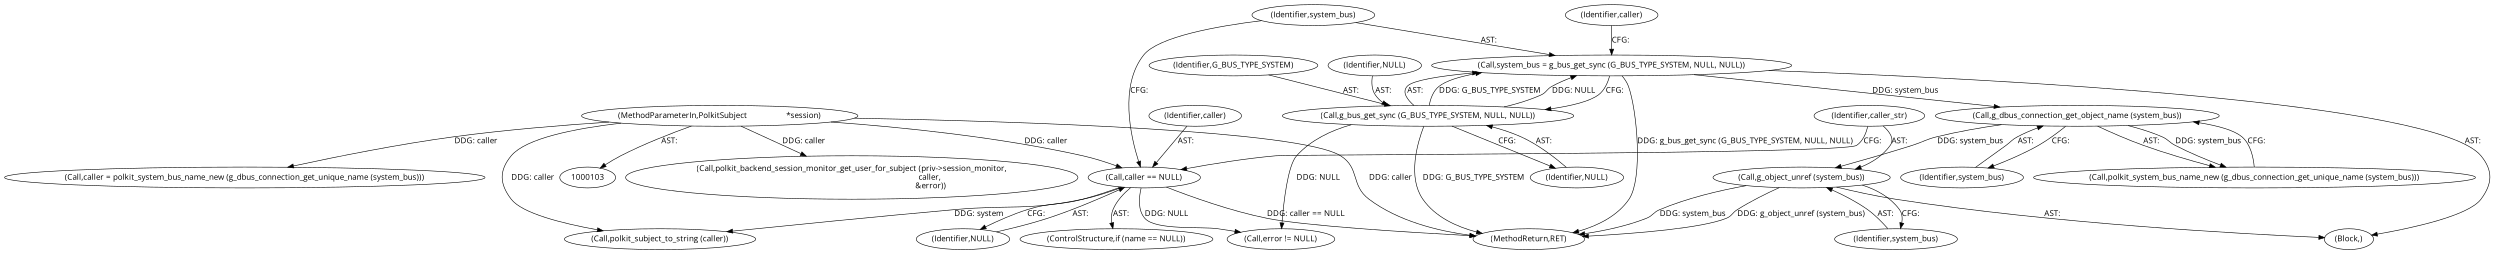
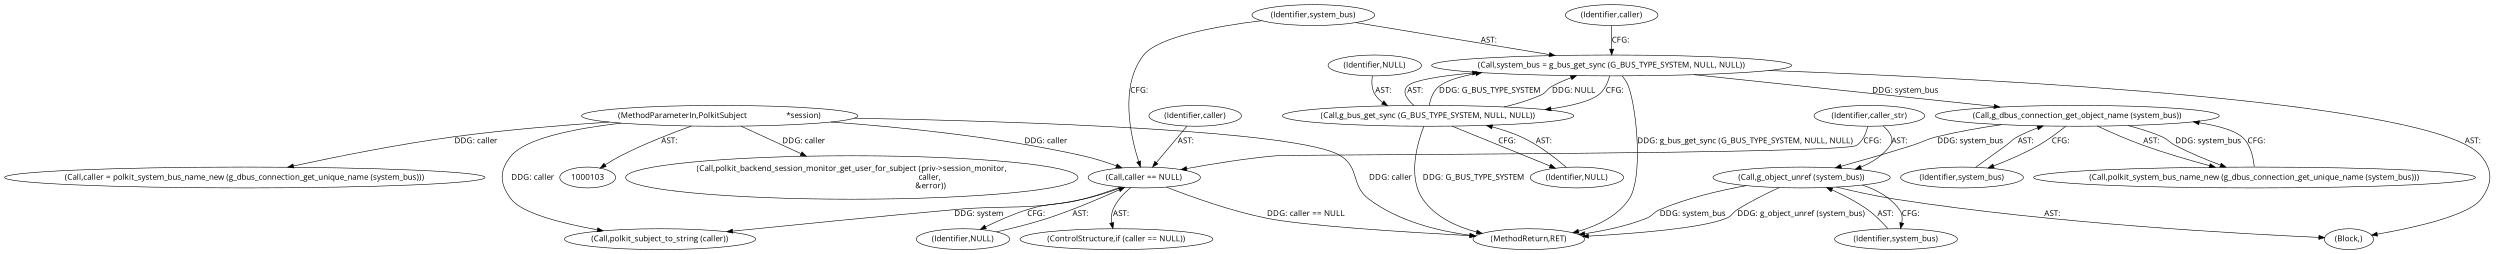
  digraph {
    fontname="Open Sans"
    node [fontname="Open Sans"]
    edge [fontname="Open Sans"]
    n1 [label="(Call,g_object_unref (system_bus))"]
    n2 [label="(Identifier,system_bus)"]
    n3 [label="(Block,)"]
    n4 [label="(MethodReturn,RET)"]
    n5 [label="(Call,g_dbus_connection_get_object_name (system_bus))"]
    n6 [label="(Call,polkit_system_bus_name_new (g_dbus_connection_get_unique_name (system_bus)))"]
    n7 [label="(Identifier,system_bus)"]
    n8 [label="(Call,system_bus = g_bus_get_sync (G_BUS_TYPE_SYSTEM, NULL, NULL))"]
    n9 [label="(Call,g_bus_get_sync (G_BUS_TYPE_SYSTEM, NULL, NULL))"]
-   n10 [label="(Call,error != NULL)"]
    n11 [label="(Identifier,NULL)"]
    n12 [label="(Call,caller == NULL)"]
    n13 [label="(Identifier,NULL)"]
-   n14 [label="(ControlStructure,if (name == NULL))"]
+   n14 [label="(ControlStructure,if (caller == NULL))"]
    n15 [label="(Call,polkit_subject_to_string (caller))"]
    n16 [label="(MethodParameterIn,PolkitSubject                  *session)"]
    n17 [label="(Call,polkit_backend_session_monitor_get_user_for_subject (priv->session_monitor,\n                                                                        caller,\n                                                                         &error))"]
    n18 [label="(Call,caller = polkit_system_bus_name_new (g_dbus_connection_get_unique_name (system_bus)))"]
    1000103
-   n20 [label="(Identifier,G_BUS_TYPE_SYSTEM)"]
    n21 [label="(Identifier,caller)"]
    n22 [label="(Identifier,system_bus)"]
    n23 [label="(Identifier,caller_str)"]
    n24 [label="(Identifier,caller)"]
    n25 [label="(Identifier,NULL)"]
    n1 -> n2 [label="CFG: "]
    n1 -> n3 [label="AST: "]
    n1 -> n4 [label="DDG: system_bus"]
    n1 -> n4 [label="DDG: g_object_unref (system_bus)"]
    n2 -> n1 [label="AST: "]
    n5 -> n1 [label="DDG: system_bus"]
    n5 -> n6 [label="AST: "]
    n5 -> n6 [label="DDG: system_bus"]
    n5 -> n7 [label="CFG: "]
    n6 -> n5 [label="CFG: "]
    n7 -> n5 [label="AST: "]
    n8 -> n3 [label="AST: "]
    n8 -> n4 [label="DDG: g_bus_get_sync (G_BUS_TYPE_SYSTEM, NULL, NULL)"]
    n8 -> n5 [label="DDG: system_bus"]
    n8 -> n9 [label="CFG: "]
    n9 -> n4 [label="DDG: G_BUS_TYPE_SYSTEM"]
    n9 -> n8 [label="AST: "]
    n9 -> n8 [label="DDG: G_BUS_TYPE_SYSTEM"]
    n9 -> n8 [label="DDG: NULL"]
-   n9 -> n10 [label="DDG: NULL"]
    n9 -> n11 [label="CFG: "]
    n11 -> n9 [label="AST: "]
    n12 -> n4 [label="DDG: caller == NULL"]
-   n12 -> n10 [label="DDG: NULL"]
    n12 -> n13 [label="CFG: "]
    n12 -> n14 [label="AST: "]
    n12 -> n15 [label="DDG: system"]
    n13 -> n12 [label="AST: "]
    n16 -> n4 [label="DDG: caller"]
    n16 -> n12 [label="DDG: caller"]
    n16 -> n15 [label="DDG: caller"]
    n16 -> n17 [label="DDG: caller"]
    n16 -> n18 [label="DDG: caller"]
    n16 -> 1000103 [label="AST: "]
-   n20 -> n9 [label="AST: "]
    n21 -> n12 [label="AST: "]
    n22 -> n8 [label="AST: "]
    n22 -> n12 [label="CFG: "]
    n23 -> n1 [label="AST: "]
    n23 -> n12 [label="CFG: "]
    n24 -> n8 [label="CFG: "]
    n25 -> n9 [label="AST: "]
  }
